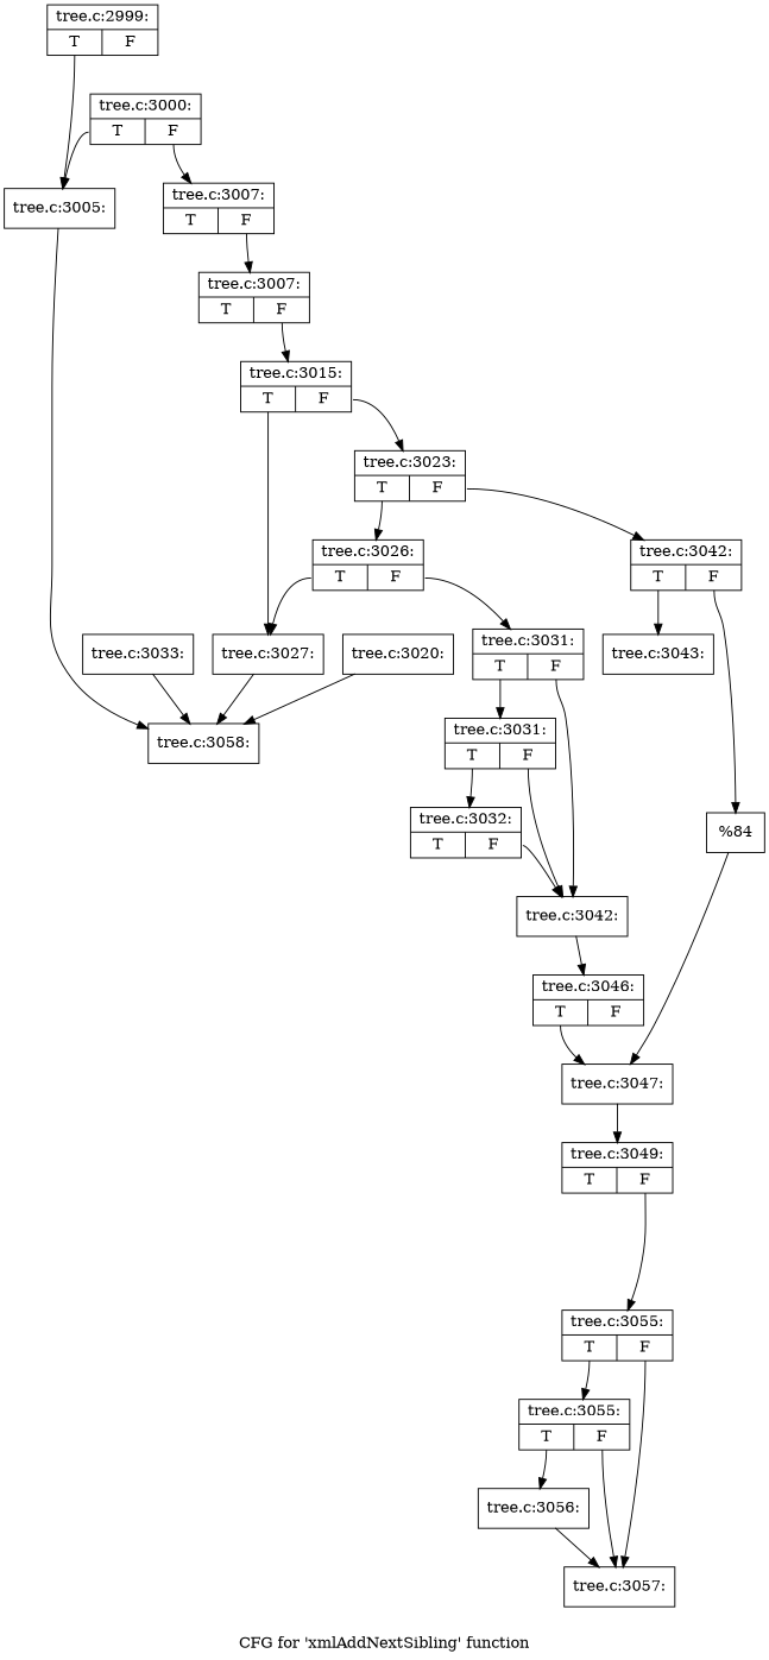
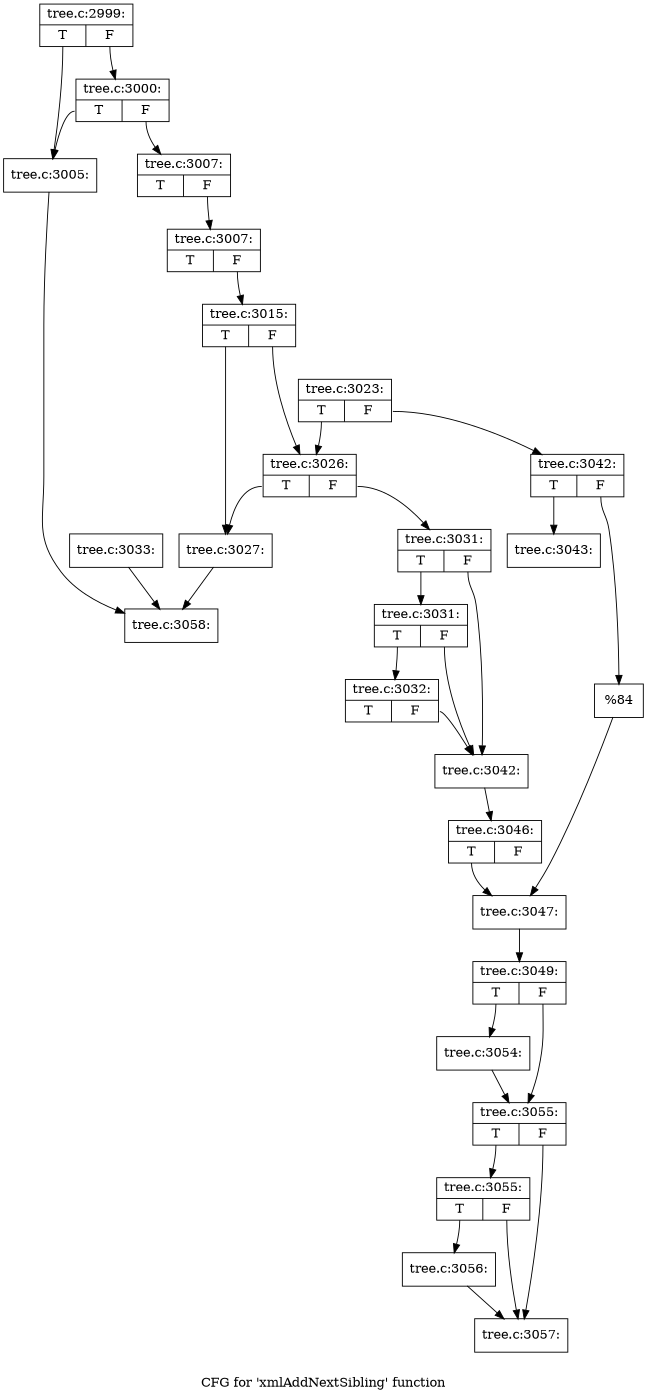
  digraph {
    label="CFG for 'xmlAddNextSibling' function"
    node [shape=record]
    edge [tailport=s0]
    n1 [label="{tree.c:2999:|{<s0>T|<s1>F}}"]
    n2 [label="{tree.c:3005:}"]
    n3 [label="{tree.c:3000:|{<s0>T|<s1>F}}"]
    n4 [label="{tree.c:3058:}"]
    n5 [label="{tree.c:3007:|{<s0>T|<s1>F}}"]
    n6 [label="{tree.c:3007:|{<s0>T|<s1>F}}"]
    n7 [label="{tree.c:3015:|{<s0>T|<s1>F}}"]
    n8 [label="{tree.c:3023:|{<s0>T|<s1>F}}"]
    n9 [label="{tree.c:3027:}"]
-   n10 [label="{tree.c:3020:}"]
    n11 [label="{tree.c:3026:|{<s0>T|<s1>F}}"]
    n12 [label="{tree.c:3042:|{<s0>T|<s1>F}}"]
    n13 [label="{tree.c:3031:|{<s0>T|<s1>F}}"]
    n14 [label="{tree.c:3043:}"]
    n15 [label="{%84}"]
    n16 [label="{tree.c:3031:|{<s0>T|<s1>F}}"]
    n17 [label="{tree.c:3042:}"]
    n18 [label="{tree.c:3047:}"]
    n19 [label="{tree.c:3032:|{<s0>T|<s1>F}}"]
    n20 [label="{tree.c:3046:|{<s0>T|<s1>F}}"]
    n21 [label="{tree.c:3033:}"]
    n22 [label="{tree.c:3049:|{<s0>T|<s1>F}}"]
+   n23 [label="{tree.c:3054:}"]
    n24 [label="{tree.c:3055:|{<s0>T|<s1>F}}"]
    n25 [label="{tree.c:3055:|{<s0>T|<s1>F}}"]
    n26 [label="{tree.c:3057:}"]
    n27 [label="{tree.c:3056:}"]
    n1 -> n2
+   n1 -> n3 [tailport=s1]
    n2 -> n4
    n3 -> n2
    n3 -> n5 [tailport=s1]
    n5 -> n6 [tailport=s1]
    n6 -> n7 [tailport=s1]
-   n7 -> n8 [tailport=s1]
+   n7 -> n11 [tailport=s1]
    n7 -> n9
    n8 -> n11
    n8 -> n12 [tailport=s1]
    n9 -> n4
-   n10 -> n4
    n11 -> n9
    n11 -> n13 [tailport=s1]
    n12 -> n14
    n12 -> n15 [tailport=s1]
    n13 -> n16
    n13 -> n17 [tailport=s1]
    n15 -> n18
    n16 -> n17 [tailport=s1]
    n16 -> n19
    n17 -> n20
    n18 -> n22
    n19 -> n17 [tailport=s1]
    n20 -> n18
    n21 -> n4
+   n22 -> n23
    n22 -> n24 [tailport=s1]
+   n23 -> n24
    n24 -> n25
    n24 -> n26 [tailport=s1]
    n25 -> n26 [tailport=s1]
    n25 -> n27
    n27 -> n26
  }
